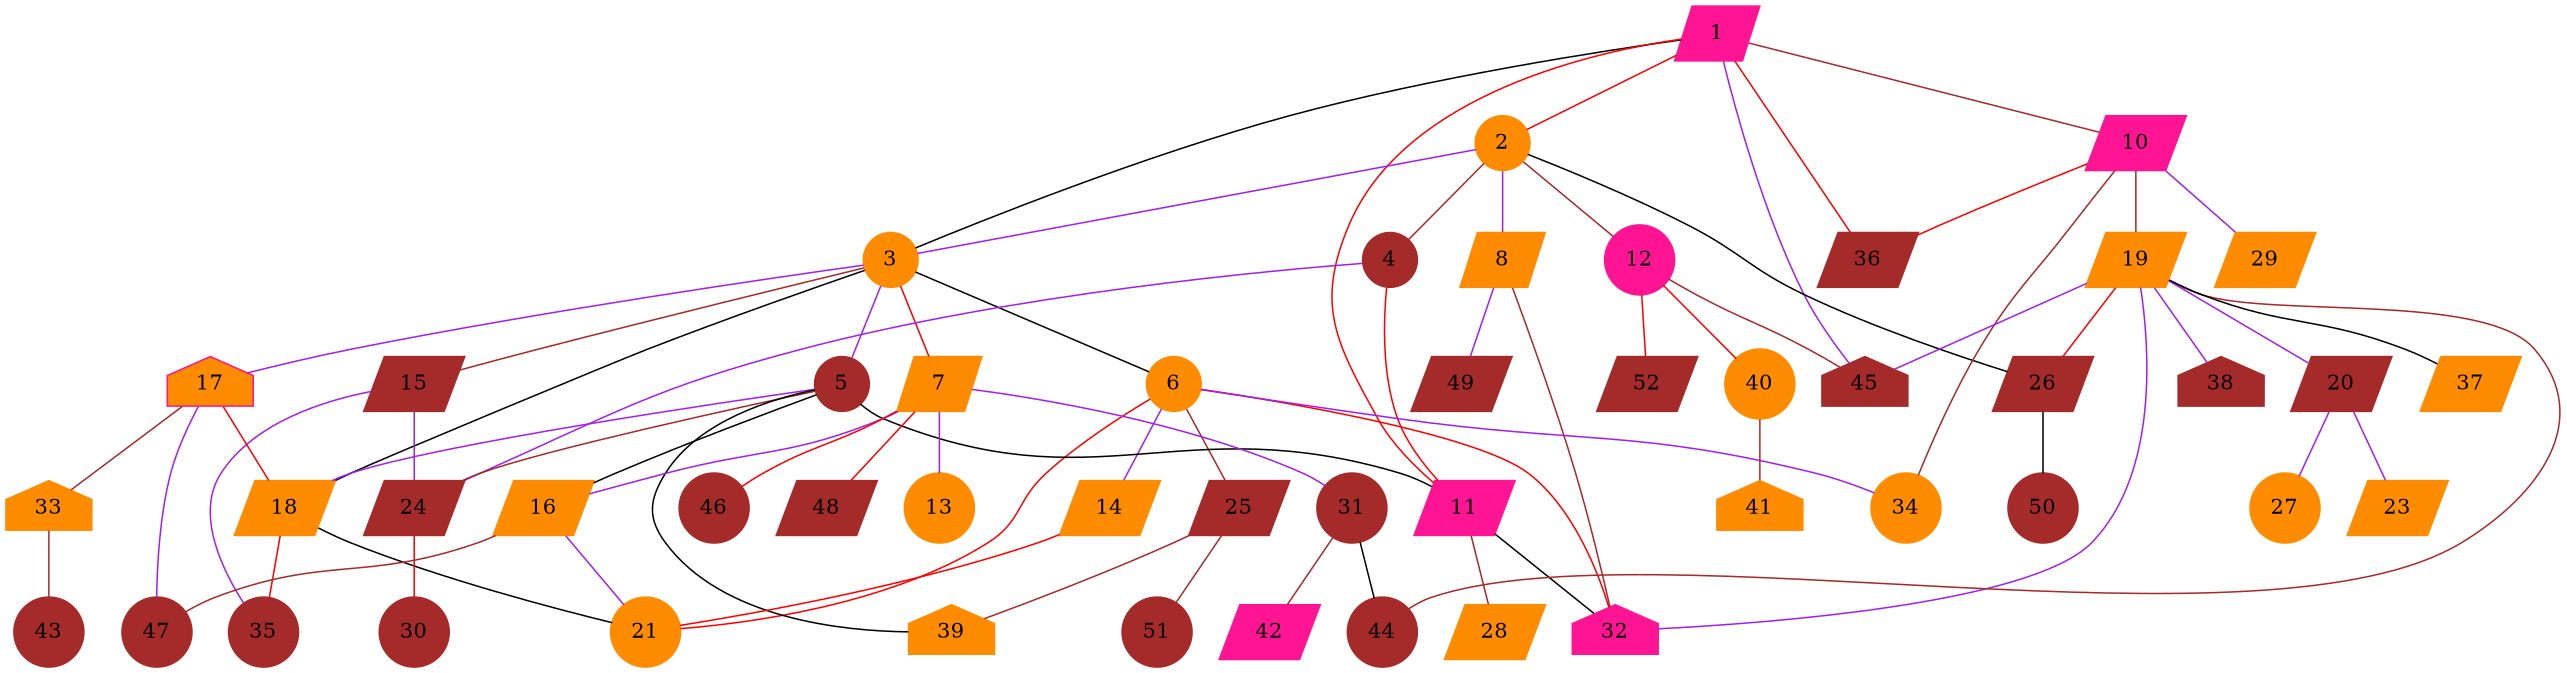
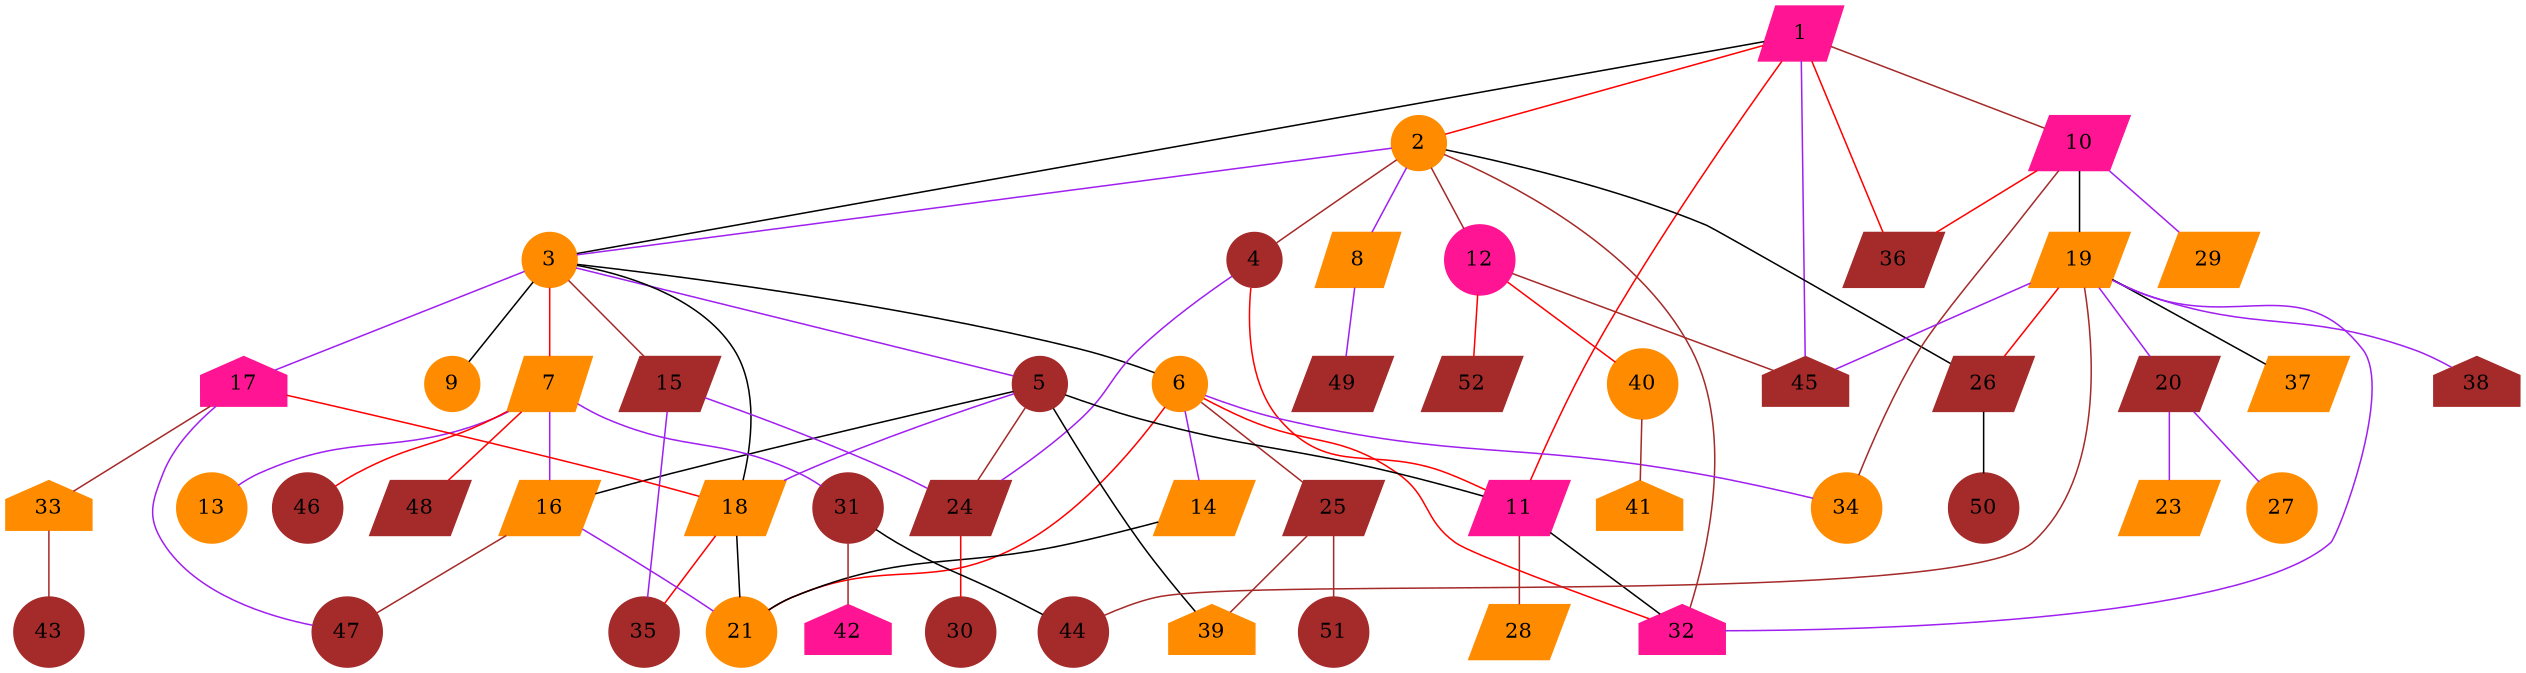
  graph {
    node [color=darkorange shape=parallelogram style=filled]
    edge [color=purple weight=1.0]
    1 [color=deeppink]
    2 [shape=circle]
    3 [shape=circle]
    10 [color=deeppink]
    36 [color=brown]
    45 [color=brown shape=house]
    11 [color=deeppink]
    4 [color=brown shape=circle]
    8
    12 [color=deeppink shape=circle]
    26 [color=brown]
    32 [color=deeppink shape=house]
    6 [shape=circle]
    5 [color=brown shape=circle]
    7
+   9 [shape=circle]
    15 [color=brown]
-   17 [color=deeppink shape=house fillcolor=darkorange]
+   17 [color=deeppink shape=house]
    18
    14
    21 [shape=circle]
    25 [color=brown]
    34 [shape=circle]
    19
    29
    24 [color=brown]
    49 [color=brown]
    40 [shape=circle]
    52 [color=brown]
    50 [color=brown shape=circle]
    16
    39 [shape=house]
    13 [shape=circle]
    31 [color=brown shape=circle]
    46 [color=brown shape=circle]
    48 [color=brown]
    35 [color=brown shape=circle]
    47 [color=brown shape=circle]
    33 [shape=house]
    28
    30 [color=brown shape=circle]
    51 [color=brown shape=circle]
    44 [color=brown shape=circle]
-   42 [color=deeppink]
+   42 [color=deeppink shape=house]
    20 [color=brown]
    37
    38 [color=brown shape=house]
    41 [shape=house]
    43 [color=brown shape=circle]
    23
    27 [shape=circle]
    1 -- 2 [color=red]
    1 -- 3 [color=black]
    1 -- 10 [color=brown]
    1 -- 36 [color=red]
    1 -- 45 [weight=2.0]
    1 -- 11 [color=red]
    2 -- 3
    2 -- 4 [color=brown weight=2.0]
    2 -- 8
    2 -- 12 [color=brown]
    2 -- 26 [color=black]
-   8 -- 32 [color=brown]
+   2 -- 32 [color=brown]
    3 -- 6 [color=black]
    3 -- 5
    3 -- 7 [color=red]
+   3 -- 9 [color=black weight=5.0]
    3 -- 15 [color=brown]
    3 -- 17
    3 -- 18 [color=black]
    10 -- 36 [color=red]
    10 -- 34 [color=brown]
-   10 -- 19 [color=brown]
+   10 -- 19 [color=black]
    10 -- 29 [weight=3.0]
    11 -- 32 [color=black]
    11 -- 28 [color=brown]
    4 -- 11 [color=red]
    4 -- 24
    8 -- 49
    12 -- 45 [color=brown]
    12 -- 40 [color=red]
    12 -- 52 [color=red]
    26 -- 50 [color=black]
    6 -- 32 [color=red]
    6 -- 14
    6 -- 21 [color=red]
    6 -- 25 [color=brown]
    6 -- 34
    5 -- 11 [color=black weight=6.0]
    5 -- 18
    5 -- 24 [color=brown]
    5 -- 16 [color=black]
    5 -- 39 [color=black]
    7 -- 16
    7 -- 13
    7 -- 31
    7 -- 46 [color=red]
    7 -- 48 [color=red]
    15 -- 24
    15 -- 35
    17 -- 18 [color=red]
    17 -- 47
    17 -- 33 [color=brown]
    18 -- 21 [color=black]
    18 -- 35 [color=red]
-   14 -- 21 [color=red]
+   14 -- 21 [color=black]
    25 -- 39 [color=brown]
    25 -- 51 [color=brown]
    19 -- 45
    19 -- 26 [color=red]
    19 -- 32
    19 -- 44 [color=brown]
    19 -- 20
    19 -- 37 [color=black]
    19 -- 38 [weight=2.0]
    24 -- 30 [color=red]
    40 -- 41 [color=brown weight=3.0]
    16 -- 21
    16 -- 47 [color=brown]
    31 -- 44 [color=black]
    31 -- 42 [color=brown]
    33 -- 43 [color=brown]
    20 -- 23
    20 -- 27
  }
